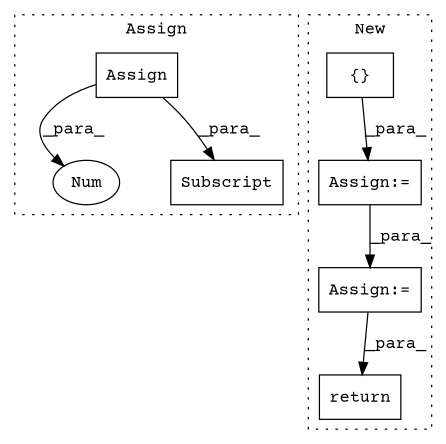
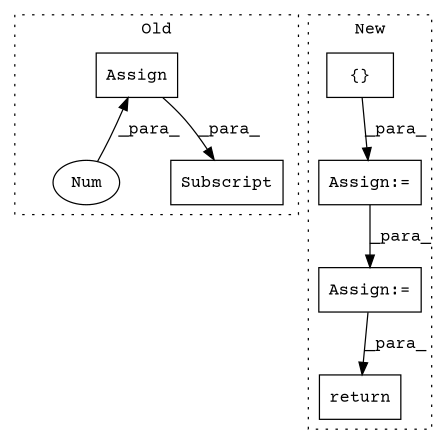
  digraph {
    fontname="Courier Prime"
    node [a=68 fontname="Courier Prime" l=3 s=3155 shape=box]
    edge [fontname="Courier Prime"]
    n1 [a=80 label=Assign]
    n2 [a=76 l=2 label=Num shape=ellipse]
    n3 [a=63 l="12,0" label=Subscript s="3147,0"]
    n4 [a=59 l="1,0" label="{}" s="4806,4817"]
    n5 [label="Assign:=" s=4866]
    n6 [label="Assign:=" s=4898]
    n7 [a=93 l=7 label=return s=4928]
    subgraph cluster_1 {
-     label=Assign
+     label=Old
      style=dotted
      n1
      n2
      n3
    }
    subgraph cluster_2 {
      label=New
      style=dotted
      n4
      n5
      n6
      n7
    }
    n1 -> n3 [label=_para_]
-   n1 -> n2 [label=_para_]
+   n2 -> n1 [label=_para_]
    n4 -> n5 [label=_para_]
    n5 -> n6 [label=_para_]
    n6 -> n7 [label=_para_]
  }
